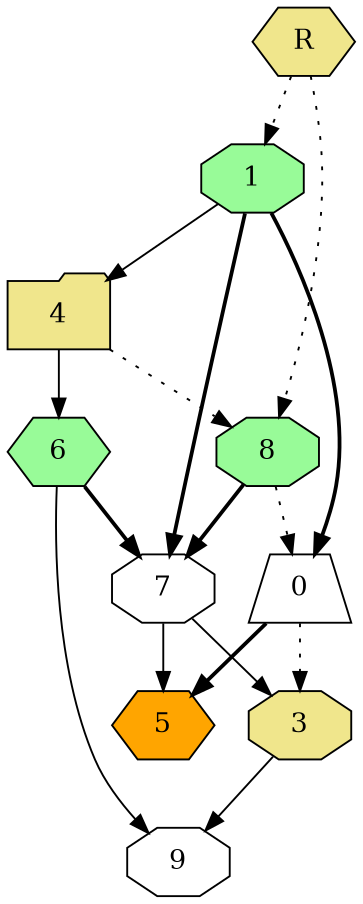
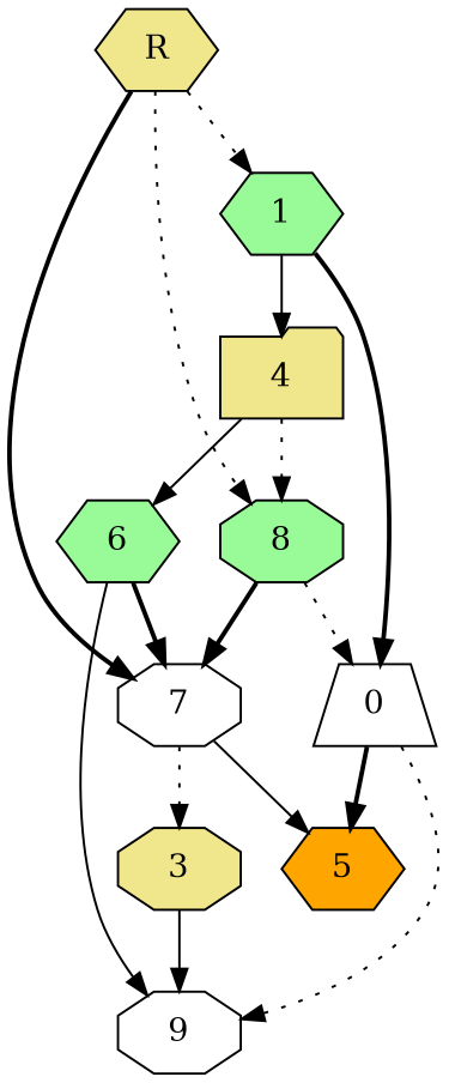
  digraph {
    node [fillcolor=white shape=octagon style=filled]
    edge [style=dotted]
    n1 [label=0 shape=trapezium]
-   1 [fillcolor=palegreen]
+   1 [fillcolor=palegreen shape=hexagon]
    4 [fillcolor=khaki shape=folder]
    7
    3 [fillcolor=khaki]
    5 [fillcolor=orange shape=hexagon]
    6 [fillcolor=palegreen shape=hexagon]
    8 [fillcolor=palegreen]
    9
    R [fillcolor=khaki shape=hexagon]
-   n1 -> 3
+   n1 -> 9
    n1 -> 5 [style=bold]
    1 -> n1 [style=bold]
    1 -> 4 [style=solid]
-   1 -> 7 [style=bold]
+   R -> 7 [style=bold]
    4 -> 6 [style=solid]
    4 -> 8
-   7 -> 3 [style=solid]
+   7 -> 3
    7 -> 5 [style=solid]
    3 -> 9 [style=solid]
    6 -> 7 [style=bold]
    6 -> 9 [style=solid]
    8 -> n1
    8 -> 7 [style=bold]
    R -> 1
    R -> 8
  }
